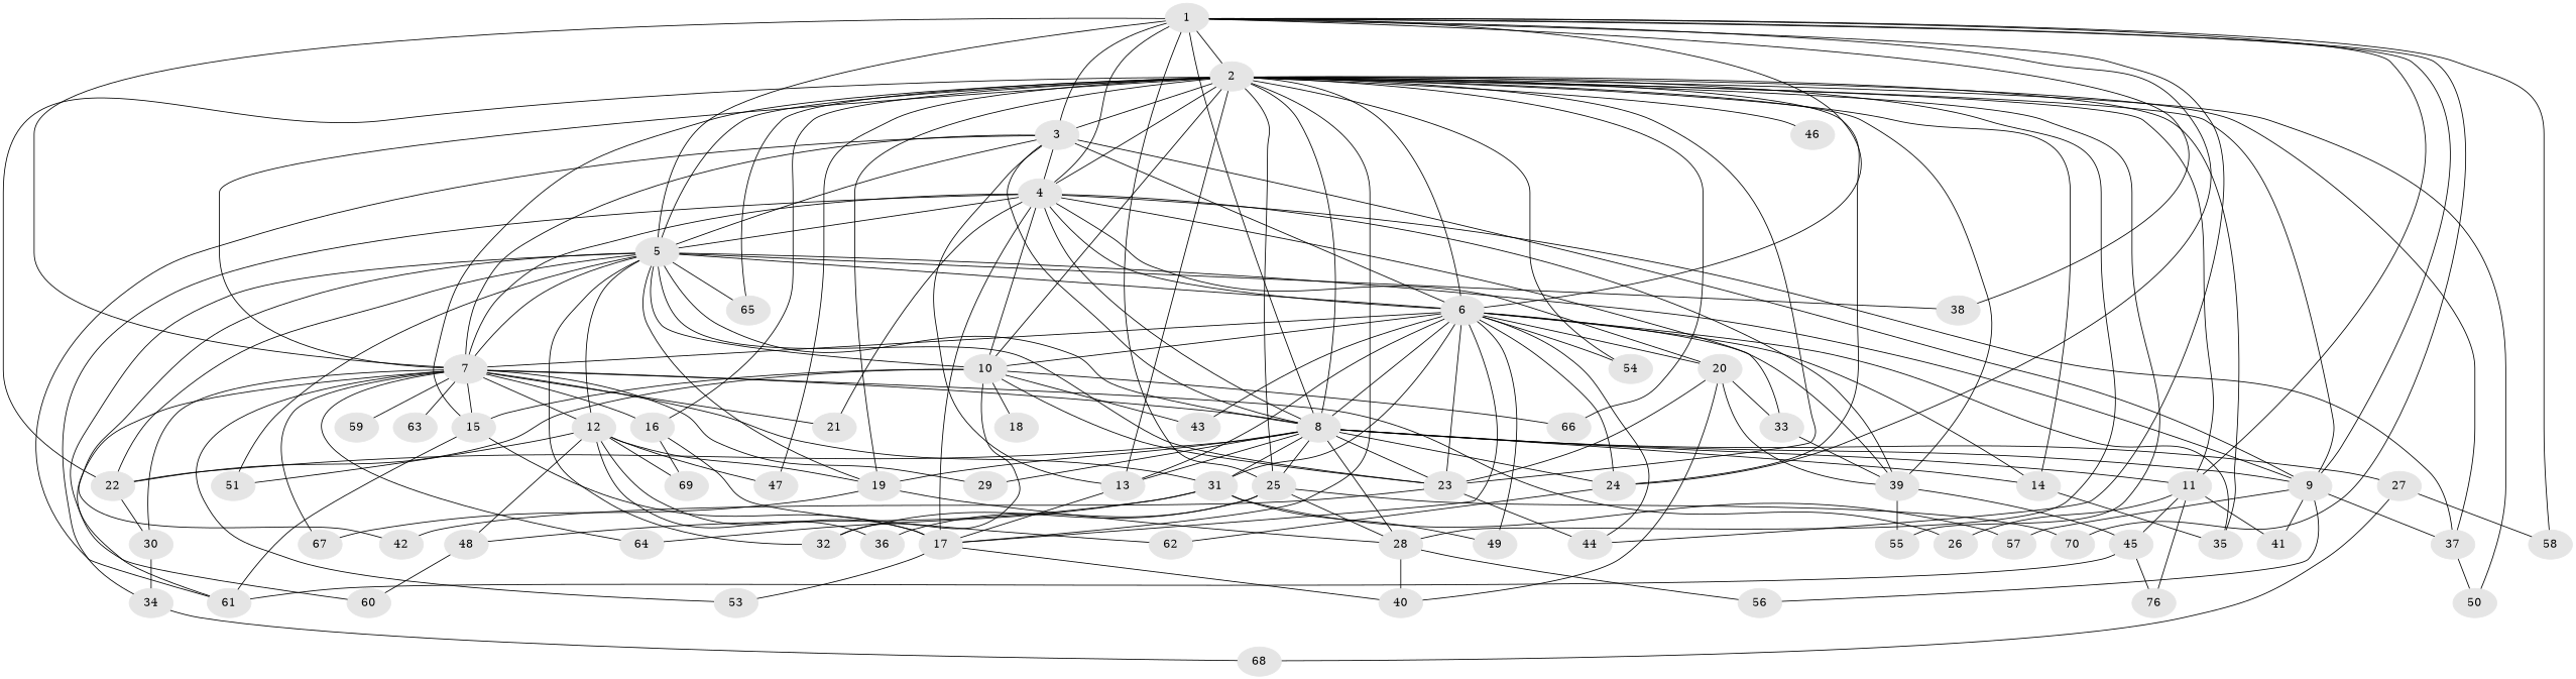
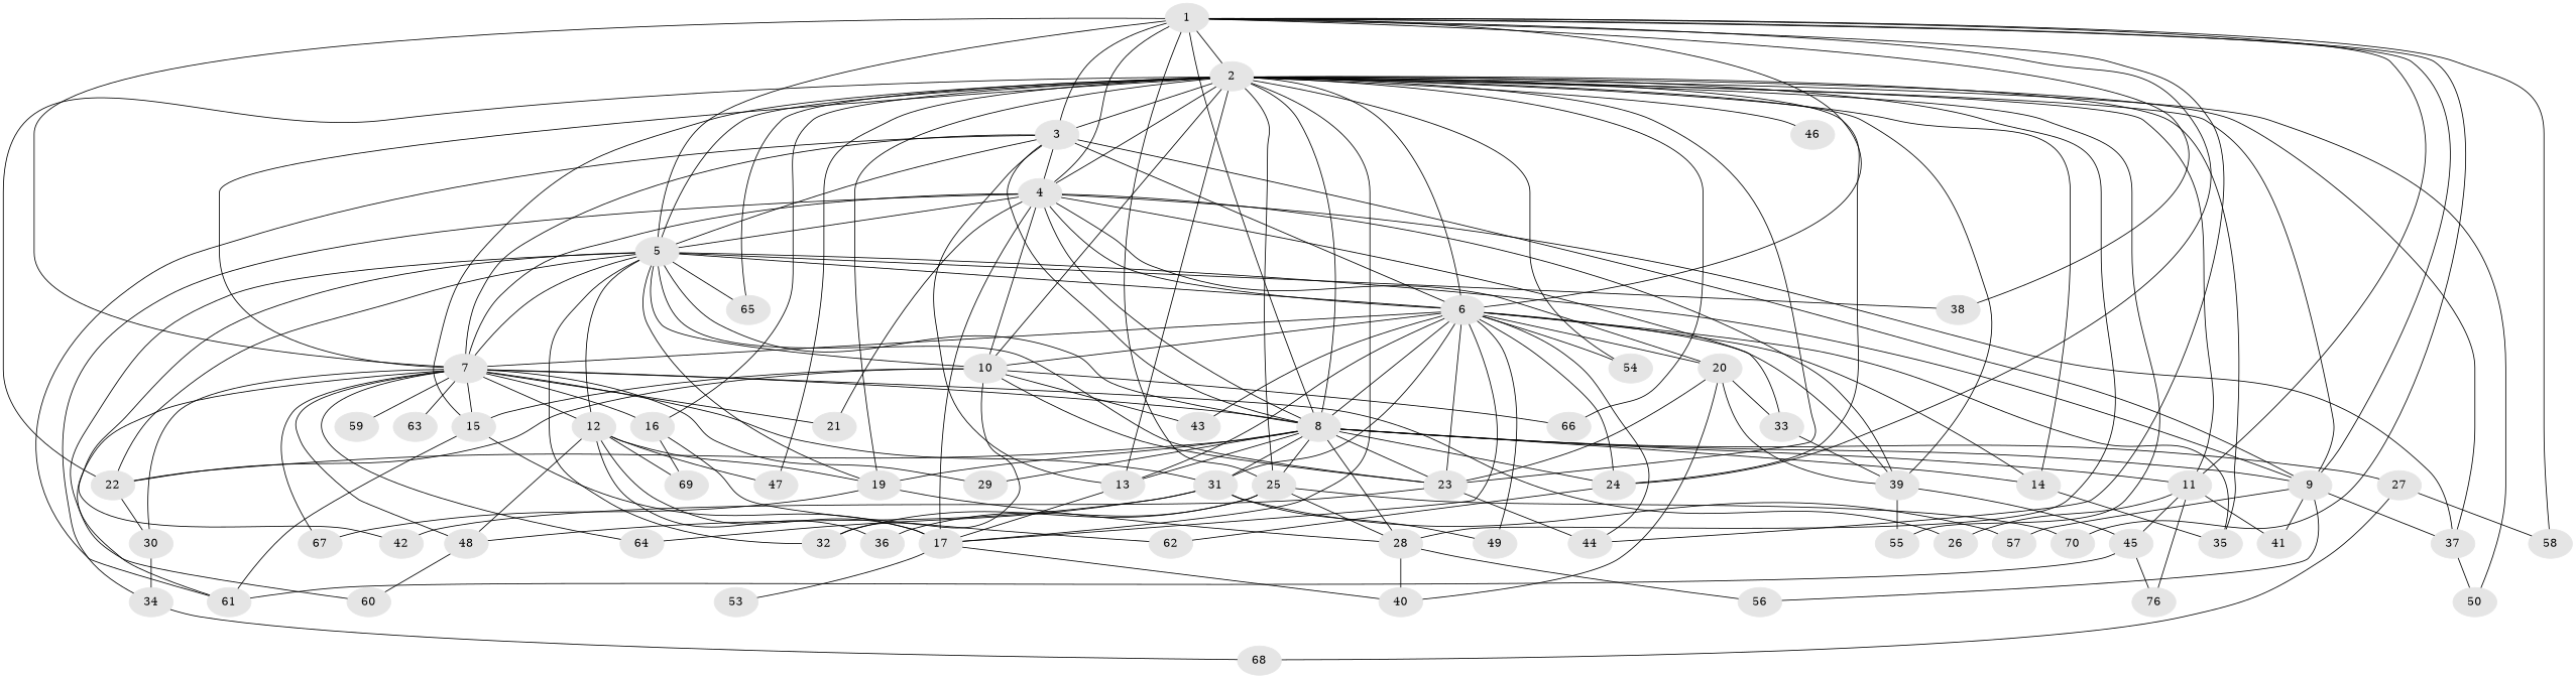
  graph {
    node [color=gray90 style=filled]
    edge [weight=1.0]
    1
    2
    3
    4
    5
    6
    7
    8
    9
    11
    24
    25
    38
    44
    58
    70
    10
    13
    14
    15
    16
    17
    19
    22
    23
    28
    35
    37
    39
    46
    47
    50
    54
    55
    65
    66
    61
    20
    21
    33
    34
    12
    32
    42
-   51
    60
    31
    43
    49
    26
    29
    30
    53
    59
    63
    64
    67
    27
    41
    56
    57
    45
    n63 [label=76]
    62
    36
-   18
    69
    40
    48
    68
    1 -- 2
    1 -- 3
    1 -- 4 [weight=4.0]
    1 -- 5
    1 -- 6
    1 -- 7 [weight=2.0]
    1 -- 8 [weight=2.0]
    1 -- 9
    1 -- 11
    1 -- 24
    1 -- 25 [weight=2.0]
    1 -- 38
    1 -- 44
    1 -- 58
    1 -- 70
    2 -- 3 [weight=20.0]
    2 -- 4 [weight=2.0]
    2 -- 5
    2 -- 6 [weight=2.0]
    2 -- 7 [weight=3.0]
    2 -- 8 [weight=4.0]
    2 -- 9
    2 -- 11
    2 -- 24
    2 -- 25 [weight=2.0]
    2 -- 10
    2 -- 13
    2 -- 14 [weight=2.0]
    2 -- 15
    2 -- 16 [weight=2.0]
    2 -- 17 [weight=5.0]
    2 -- 19 [weight=2.0]
    2 -- 22
    2 -- 23
    2 -- 28
    2 -- 35
    2 -- 37
    2 -- 39
    2 -- 46 [weight=2.0]
    2 -- 47
    2 -- 50
    2 -- 54
    2 -- 55
    2 -- 65 [weight=2.0]
    2 -- 66
    3 -- 4 [weight=2.0]
    3 -- 5
    3 -- 6
    3 -- 7
    3 -- 8 [weight=3.0]
    3 -- 9
    3 -- 13
    3 -- 61
    4 -- 5 [weight=2.0]
    4 -- 6 [weight=2.0]
    4 -- 7 [weight=2.0]
    4 -- 8 [weight=4.0]
    4 -- 10
    4 -- 17 [weight=9.0]
    4 -- 37
    4 -- 39
    4 -- 20
    4 -- 21
    4 -- 33
    4 -- 34
    5 -- 6 [weight=2.0]
    5 -- 7 [weight=2.0]
    5 -- 8 [weight=3.0]
    5 -- 9
    5 -- 38
    5 -- 10
    5 -- 19
    5 -- 22
    5 -- 23
    5 -- 65
    5 -- 12
    5 -- 32
    5 -- 42
-   5 -- 51
    5 -- 60
    6 -- 7
    6 -- 8 [weight=2.0]
    6 -- 24 [weight=2.0]
    6 -- 44
    6 -- 10
    6 -- 13
    6 -- 14
    6 -- 17
    6 -- 23
    6 -- 35
    6 -- 39
    6 -- 54
    6 -- 20
    6 -- 31
    6 -- 43
    6 -- 49
    7 -- 8 [weight=2.0]
    7 -- 15
    7 -- 16
    7 -- 61
    7 -- 21
    7 -- 12
    7 -- 31
    7 -- 26
    7 -- 29
    7 -- 30
-   7 -- 53
+   7 -- 48
    7 -- 59
    7 -- 63
    7 -- 64
    7 -- 67
    8 -- 9
    8 -- 11
    8 -- 24
    8 -- 25
    8 -- 13
    8 -- 14
    8 -- 19
    8 -- 22
    8 -- 23
    8 -- 28
    8 -- 31
    8 -- 29
    8 -- 27 [weight=2.0]
    9 -- 37
    9 -- 41
    9 -- 56
    9 -- 57
    11 -- 26
    11 -- 41
    11 -- 45
    11 -- n63
    24 -- 62
    25 -- 70
    25 -- 28
    25 -- 32
    25 -- 36
    10 -- 15
    10 -- 22
    10 -- 23
    10 -- 66
    10 -- 32
    10 -- 43
-   10 -- 18
    13 -- 17
    14 -- 35
    15 -- 17
    15 -- 61
    16 -- 62
    16 -- 69
    17 -- 53
    17 -- 40
    19 -- 28
    19 -- 67
    22 -- 30
    23 -- 44 [weight=2.0]
    23 -- 42
    28 -- 56
    28 -- 40
    37 -- 50
    39 -- 55
    39 -- 45
    20 -- 23
    20 -- 39
    20 -- 33
    20 -- 40
    33 -- 39
    34 -- 68
    12 -- 17
    12 -- 19
    12 -- 47
-   12 -- 51
    12 -- 36
    12 -- 69
    12 -- 48
    31 -- 49
    31 -- 64
    31 -- 57
    31 -- 48
    30 -- 34
    27 -- 58
    27 -- 68
    45 -- 61
    45 -- n63
    48 -- 60
  }
